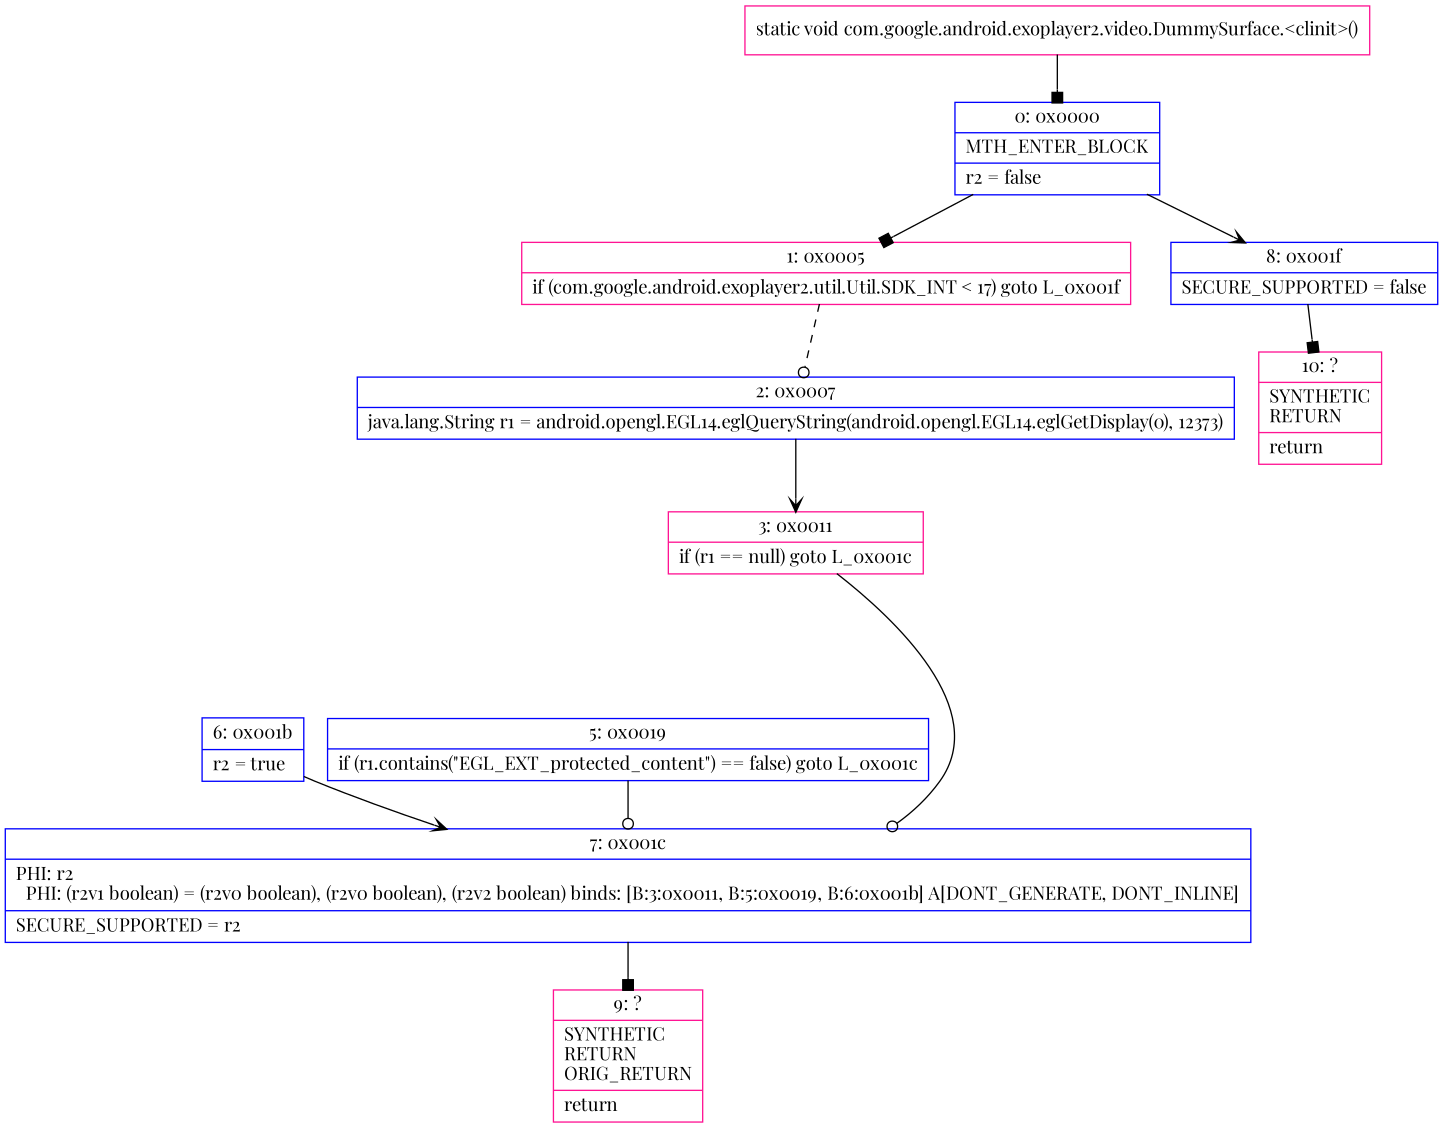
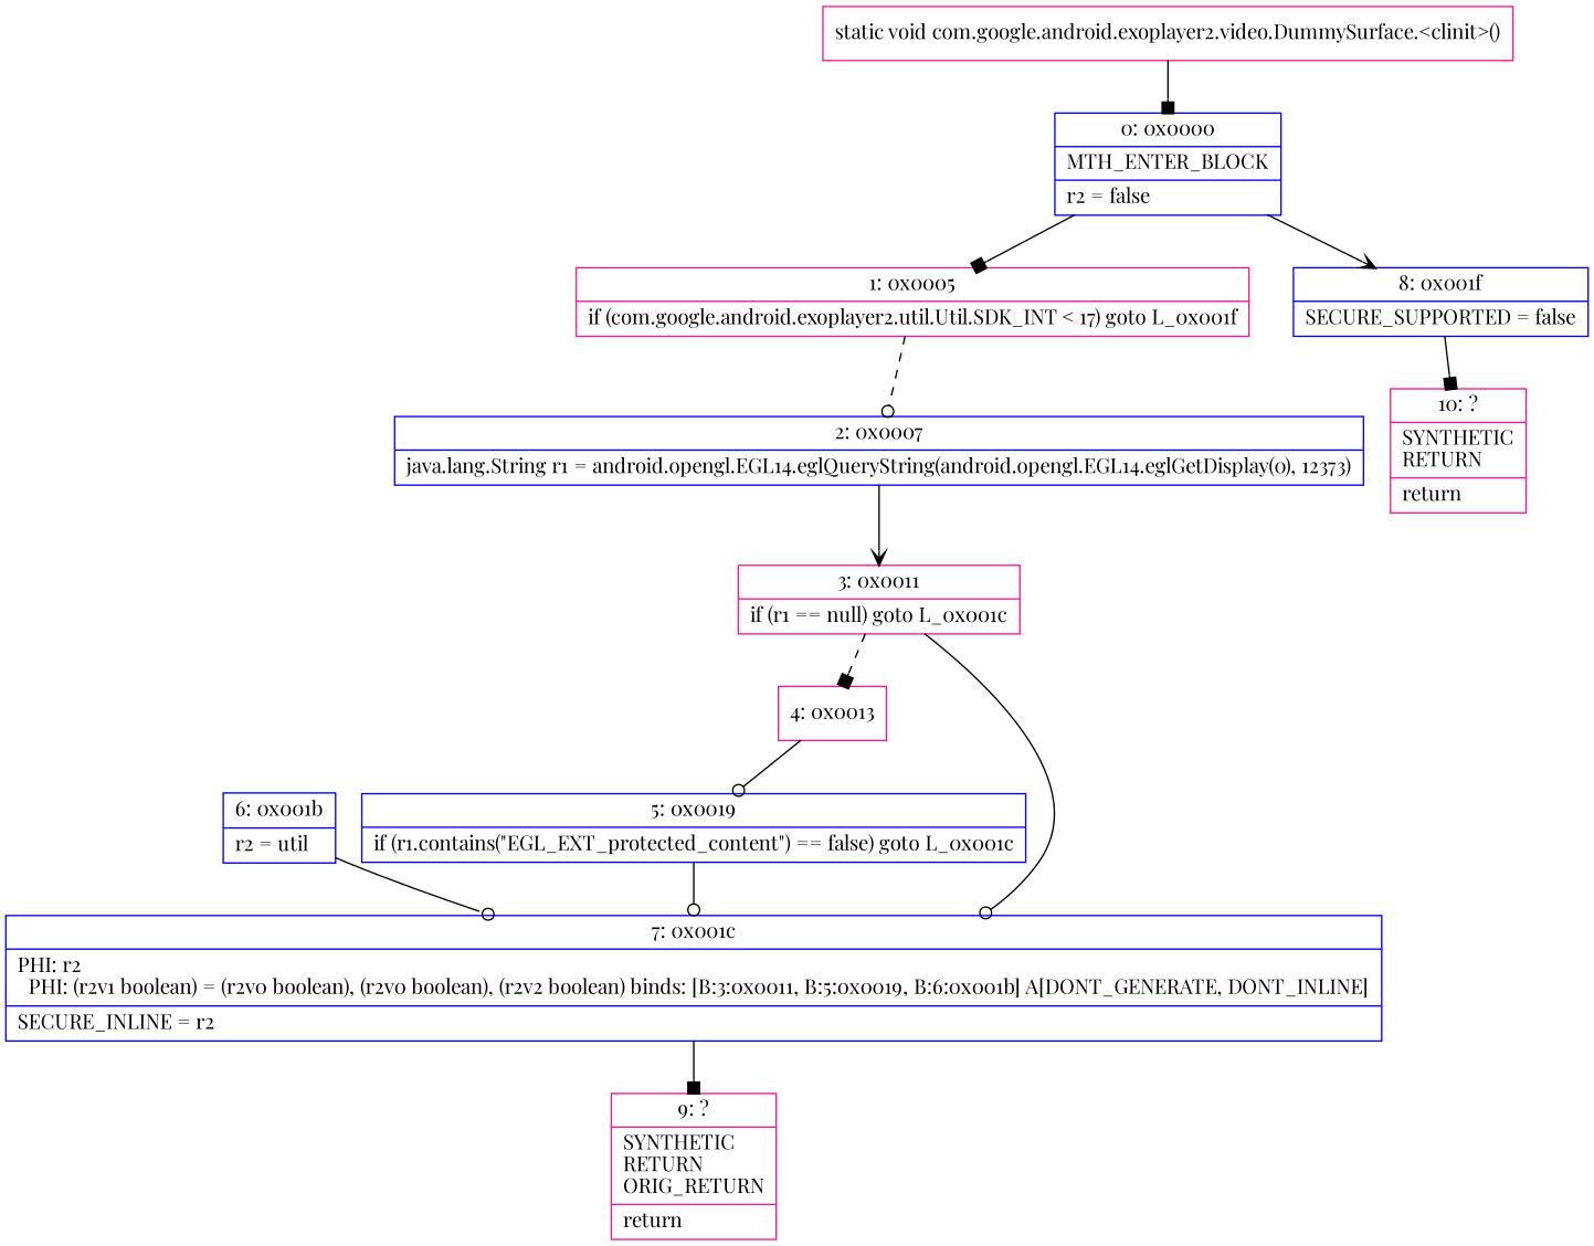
  digraph {
    fontname="Playfair Display"
    node [color=blue fontname="Playfair Display" shape=record]
    edge [arrowhead=box fontname="Playfair Display"]
    n1 [label="{0\:\ 0x0000|MTH_ENTER_BLOCK\l|r2 = false\l}"]
    n2 [color=deeppink label="{1\:\ 0x0005|if (com.google.android.exoplayer2.util.Util.SDK_INT \< 17) goto L_0x001f\l}"]
    n3 [label="{8\:\ 0x001f|SECURE_SUPPORTED = false\l}"]
    n4 [label="{2\:\ 0x0007|java.lang.String r1 = android.opengl.EGL14.eglQueryString(android.opengl.EGL14.eglGetDisplay(0), 12373)\l}"]
    n5 [color=deeppink label="{3\:\ 0x0011|if (r1 == null) goto L_0x001c\l}"]
    n6 [color=deeppink label="{10\:\ ?|SYNTHETIC\lRETURN\l|return\l}"]
-   n8 [label="{7\:\ 0x001c|PHI: r2 \l  PHI: (r2v1 boolean) = (r2v0 boolean), (r2v0 boolean), (r2v2 boolean) binds: [B:3:0x0011, B:5:0x0019, B:6:0x001b] A[DONT_GENERATE, DONT_INLINE]\l|SECURE_SUPPORTED = r2\l}"]
+   n7 [color=deeppink label="{4\:\ 0x0013}"]
+   n8 [label="{7\:\ 0x001c|PHI: r2 \l  PHI: (r2v1 boolean) = (r2v0 boolean), (r2v0 boolean), (r2v2 boolean) binds: [B:3:0x0011, B:5:0x0019, B:6:0x001b] A[DONT_GENERATE, DONT_INLINE]\l|SECURE_INLINE = r2\l}"]
    n9 [label="{5\:\ 0x0019|if (r1.contains(\"EGL_EXT_protected_content\") == false) goto L_0x001c\l}"]
    n10 [color=deeppink label="{9\:\ ?|SYNTHETIC\lRETURN\lORIG_RETURN\l|return\l}"]
-   n11 [label="{6\:\ 0x001b|r2 = true\l}"]
+   n11 [label="{6\:\ 0x001b|r2 = util\l}"]
    n12 [color=deeppink label="{static void com.google.android.exoplayer2.video.DummySurface.\<clinit\>() }"]
    n1 -> n2
    n1 -> n3 [arrowhead=vee]
    n2 -> n4 [arrowhead=odot style=dashed]
    n3 -> n6
    n4 -> n5 [arrowhead=vee]
+   n5 -> n7 [style=dashed]
    n5 -> n8 [arrowhead=odot]
+   n7 -> n9 [arrowhead=odot]
    n8 -> n10
    n9 -> n8 [arrowhead=odot]
-   n11 -> n8 [arrowhead=vee]
+   n11 -> n8 [arrowhead=odot]
    n12 -> n1
  }
